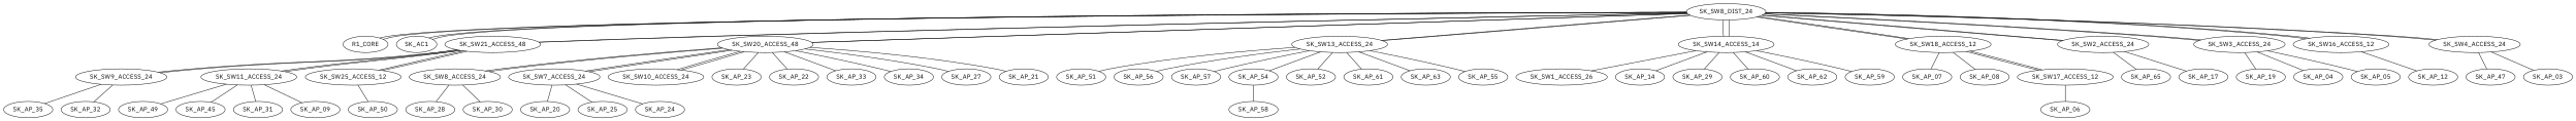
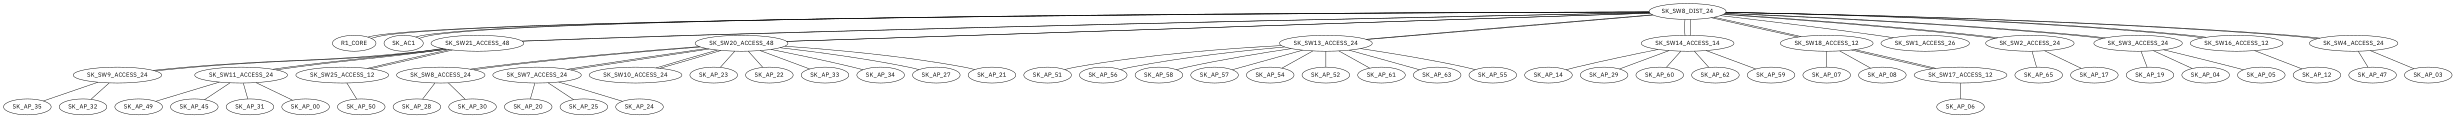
  graph {
    fontname="IBM Plex Sans"
    rankdir=TB
    node [fontname="IBM Plex Sans"]
    edge [fontname="IBM Plex Sans"]
    n1 [label=SK_SW8_DIST_24]
    R1_CORE
    SK_AC1
    SK_SW21_ACCESS_48
    SK_SW20_ACCESS_48
    SK_SW13_ACCESS_24
    n7 [label=SK_SW14_ACCESS_14]
    SK_SW18_ACCESS_12
    n9 [label=SK_SW1_ACCESS_26]
    SK_SW2_ACCESS_24
    SK_SW3_ACCESS_24
    SK_SW16_ACCESS_12
    SK_SW4_ACCESS_24
    SK_SW9_ACCESS_24
    SK_SW11_ACCESS_24
    n16 [label=SK_SW25_ACCESS_12]
    SK_SW8_ACCESS_24
    SK_SW7_ACCESS_24
    SK_SW10_ACCESS_24
    SK_AP_23
    SK_AP_22
    SK_AP_33
    SK_AP_34
    SK_AP_27
    SK_AP_21
    SK_AP_51
    SK_AP_56
    SK_AP_58
    SK_AP_57
    SK_AP_54
    SK_AP_52
    SK_AP_61
    SK_AP_63
    SK_AP_55
    SK_AP_14
    SK_AP_29
    SK_AP_60
    SK_AP_62
    SK_AP_59
    SK_AP_07
    SK_AP_08
    SK_SW17_ACCESS_12
    SK_AP_65
    SK_AP_17
    SK_AP_19
    SK_AP_04
    SK_AP_05
    SK_AP_12
    SK_AP_47
    SK_AP_03
    SK_AP_35
    SK_AP_32
    SK_AP_49
    SK_AP_45
    SK_AP_31
-   SK_AP_09
+   SK_AP_09 [label=SK_AP_00]
    SK_AP_50
    SK_AP_28
    SK_AP_30
    SK_AP_20
    SK_AP_25
    SK_AP_24
    SK_AP_06
    n1 -- R1_CORE
    n1 -- SK_AC1
    n1 -- SK_SW21_ACCESS_48
    n1 -- SK_SW20_ACCESS_48
    n1 -- SK_SW13_ACCESS_24
    n1 -- n7
    n1 -- SK_SW18_ACCESS_12
-   n7 -- n9
+   n1 -- n9
    n1 -- SK_SW2_ACCESS_24
    n1 -- SK_SW3_ACCESS_24
    n1 -- SK_SW16_ACCESS_12
    n1 -- SK_SW4_ACCESS_24
    R1_CORE -- n1
    SK_AC1 -- n1
    SK_SW21_ACCESS_48 -- n1
    SK_SW21_ACCESS_48 -- SK_SW9_ACCESS_24
    SK_SW21_ACCESS_48 -- SK_SW11_ACCESS_24
    SK_SW21_ACCESS_48 -- n16
    SK_SW20_ACCESS_48 -- n1
    SK_SW20_ACCESS_48 -- SK_SW8_ACCESS_24
    SK_SW20_ACCESS_48 -- SK_SW7_ACCESS_24
    SK_SW20_ACCESS_48 -- SK_SW10_ACCESS_24
    SK_SW20_ACCESS_48 -- SK_AP_23
    SK_SW20_ACCESS_48 -- SK_AP_22
    SK_SW20_ACCESS_48 -- SK_AP_33
    SK_SW20_ACCESS_48 -- SK_AP_34
    SK_SW20_ACCESS_48 -- SK_AP_27
    SK_SW20_ACCESS_48 -- SK_AP_21
    SK_SW13_ACCESS_24 -- n1
    SK_SW13_ACCESS_24 -- SK_AP_51
    SK_SW13_ACCESS_24 -- SK_AP_56
-   SK_AP_54 -- SK_AP_58
+   SK_SW13_ACCESS_24 -- SK_AP_58
    SK_SW13_ACCESS_24 -- SK_AP_57
    SK_SW13_ACCESS_24 -- SK_AP_54
    SK_SW13_ACCESS_24 -- SK_AP_52
    SK_SW13_ACCESS_24 -- SK_AP_61
    SK_SW13_ACCESS_24 -- SK_AP_63
    SK_SW13_ACCESS_24 -- SK_AP_55
    n7 -- n1
    n7 -- SK_AP_14
    n7 -- SK_AP_29
    n7 -- SK_AP_60
    n7 -- SK_AP_62
    n7 -- SK_AP_59
    SK_SW18_ACCESS_12 -- n1
    SK_SW18_ACCESS_12 -- SK_AP_07
    SK_SW18_ACCESS_12 -- SK_AP_08
    SK_SW18_ACCESS_12 -- SK_SW17_ACCESS_12
    SK_SW2_ACCESS_24 -- n1
    SK_SW2_ACCESS_24 -- SK_AP_65
    SK_SW2_ACCESS_24 -- SK_AP_17
    SK_SW3_ACCESS_24 -- n1
    SK_SW3_ACCESS_24 -- SK_AP_19
    SK_SW3_ACCESS_24 -- SK_AP_04
    SK_SW3_ACCESS_24 -- SK_AP_05
    SK_SW16_ACCESS_12 -- n1
    SK_SW16_ACCESS_12 -- SK_AP_12
    SK_SW4_ACCESS_24 -- n1
    SK_SW4_ACCESS_24 -- SK_AP_47
    SK_SW4_ACCESS_24 -- SK_AP_03
    SK_SW9_ACCESS_24 -- SK_SW21_ACCESS_48
    SK_SW9_ACCESS_24 -- SK_AP_35
    SK_SW9_ACCESS_24 -- SK_AP_32
    SK_SW11_ACCESS_24 -- SK_SW21_ACCESS_48
    SK_SW11_ACCESS_24 -- SK_AP_49
    SK_SW11_ACCESS_24 -- SK_AP_45
    SK_SW11_ACCESS_24 -- SK_AP_31
    SK_SW11_ACCESS_24 -- SK_AP_09
    n16 -- SK_SW21_ACCESS_48
    n16 -- SK_AP_50
    SK_SW8_ACCESS_24 -- SK_SW20_ACCESS_48
    SK_SW8_ACCESS_24 -- SK_AP_28
    SK_SW8_ACCESS_24 -- SK_AP_30
    SK_SW7_ACCESS_24 -- SK_SW20_ACCESS_48
    SK_SW7_ACCESS_24 -- SK_AP_20
    SK_SW7_ACCESS_24 -- SK_AP_25
    SK_SW7_ACCESS_24 -- SK_AP_24
    SK_SW10_ACCESS_24 -- SK_SW20_ACCESS_48
    SK_SW17_ACCESS_12 -- SK_SW18_ACCESS_12
    SK_SW17_ACCESS_12 -- SK_AP_06
  }
